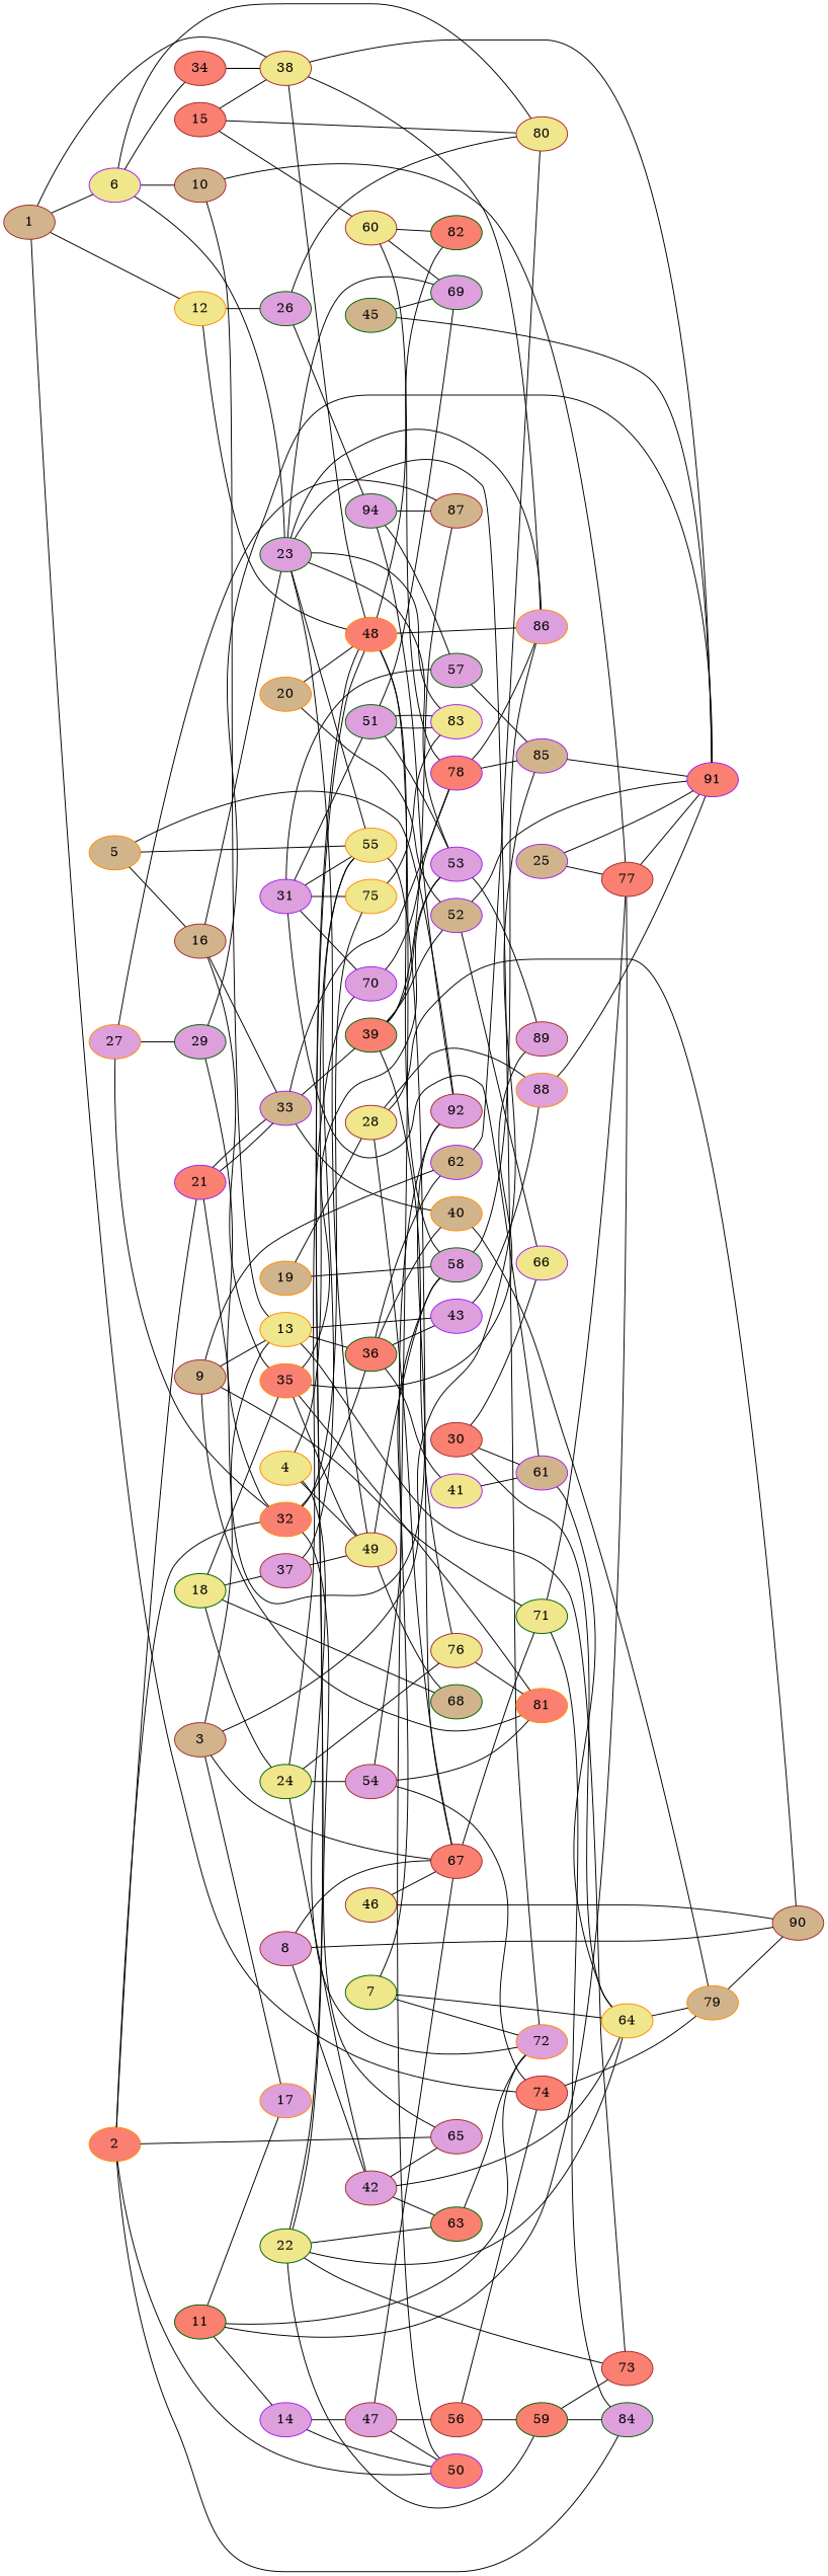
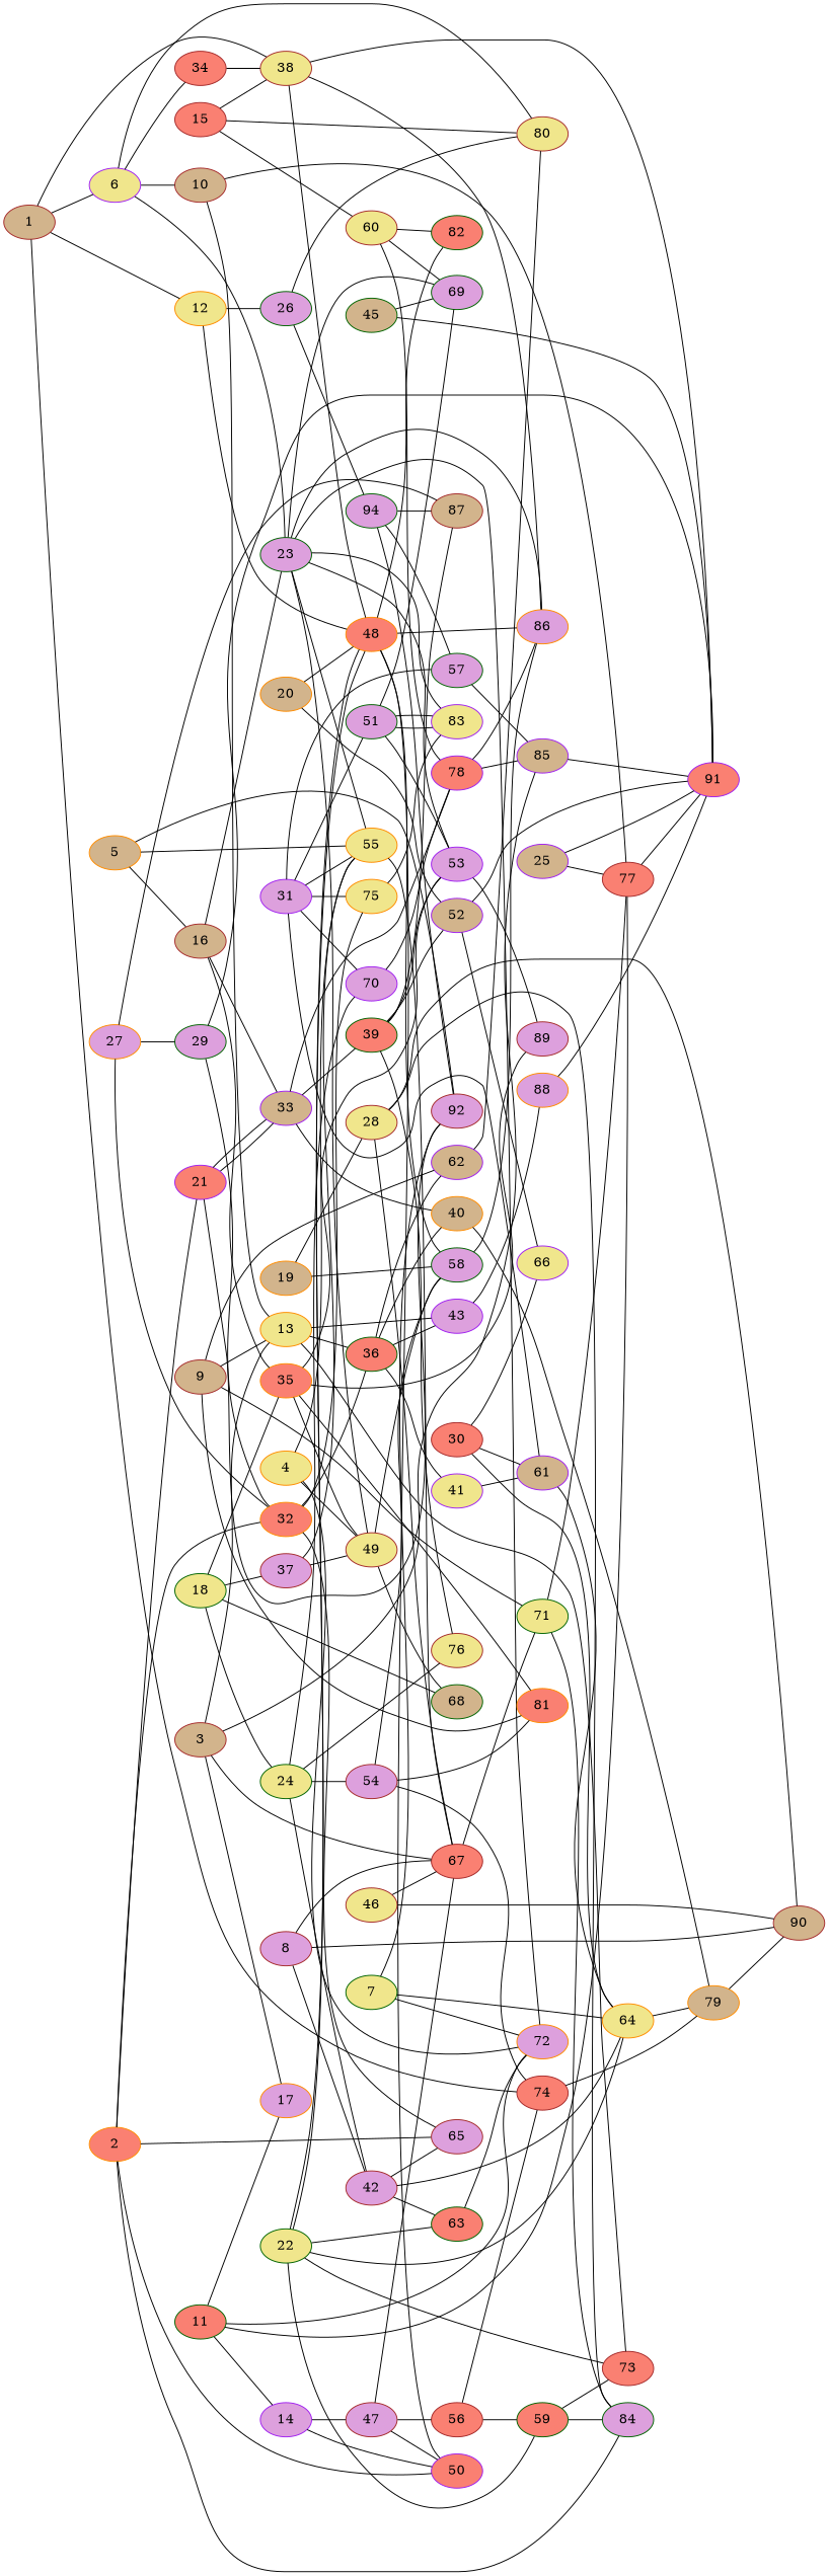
  graph {
    rankdir=LR
    node [color=brown fillcolor=plum style=filled]
    1 [fillcolor=tan]
    6 [color=purple fillcolor=khaki]
    12 [color=darkorange fillcolor=khaki]
    38 [fillcolor=khaki]
    74 [fillcolor=salmon]
    10 [fillcolor=tan]
    23 [color=darkgreen]
    34 [fillcolor=salmon]
    80 [fillcolor=khaki]
    26 [color=darkgreen]
    48 [color=darkorange fillcolor=salmon]
    86 [color=darkorange]
    91 [color=purple fillcolor=salmon]
    79 [color=darkorange fillcolor=tan]
    2 [color=darkorange fillcolor=salmon]
    21 [color=purple fillcolor=salmon]
    32 [color=darkorange fillcolor=salmon]
    50 [color=purple fillcolor=salmon]
    65
    84 [color=darkgreen]
    92
    33 [color=purple fillcolor=tan]
    36 [color=darkgreen fillcolor=salmon]
    75 [color=darkorange fillcolor=khaki]
    3 [fillcolor=tan]
    13 [color=darkorange fillcolor=khaki]
    17 [color=darkorange]
    67 [fillcolor=salmon]
    85 [color=purple fillcolor=tan]
    43 [color=purple]
    73 [fillcolor=salmon]
    71 [color=darkgreen fillcolor=khaki]
    4 [color=darkorange fillcolor=khaki]
    49 [fillcolor=khaki]
    55 [color=darkorange fillcolor=khaki]
    72 [color=darkorange]
    68 [color=darkgreen fillcolor=tan]
    58 [color=darkgreen]
    5 [color=darkorange fillcolor=tan]
    16 [fillcolor=tan]
    35 [color=darkorange fillcolor=salmon]
    77 [fillcolor=salmon]
    53 [color=purple]
    69 [color=darkgreen]
    83 [color=purple fillcolor=khaki]
    7 [color=darkgreen fillcolor=khaki]
    64 [color=darkorange fillcolor=khaki]
    8
    42
    90 [fillcolor=tan]
    63 [color=darkgreen fillcolor=salmon]
    9 [fillcolor=tan]
    62 [color=purple fillcolor=tan]
    81 [color=darkorange fillcolor=salmon]
    11 [color=darkgreen fillcolor=salmon]
    14 [color=purple]
    47
    n58 [color=darkgreen label=94]
    82 [color=darkgreen fillcolor=salmon]
    40 [color=darkorange fillcolor=tan]
    41 [color=purple fillcolor=khaki]
    88 [color=darkorange]
    18 [color=darkgreen fillcolor=khaki]
    24 [color=darkgreen fillcolor=khaki]
    37
    15 [fillcolor=salmon]
    60 [fillcolor=khaki]
    78 [color=purple fillcolor=salmon]
    39 [color=darkgreen fillcolor=salmon]
    89
    54
    70 [color=purple]
    76 [fillcolor=khaki]
    19 [color=darkorange fillcolor=tan]
    28 [fillcolor=khaki]
    20 [color=darkorange fillcolor=tan]
    52 [color=purple fillcolor=tan]
    66 [color=purple fillcolor=khaki]
    22 [color=darkgreen fillcolor=khaki]
    59 [color=darkgreen fillcolor=salmon]
    25 [color=purple fillcolor=tan]
    87 [fillcolor=tan]
    57 [color=darkgreen]
    27 [color=darkorange]
    29 [color=darkgreen]
    30 [fillcolor=salmon]
    61 [color=purple fillcolor=tan]
    31 [color=purple]
    51 [color=darkgreen]
    45 [color=darkgreen fillcolor=tan]
    46 [fillcolor=khaki]
    56 [fillcolor=salmon]
    1 -- 6
    1 -- 12
    1 -- 38
    1 -- 74
    6 -- 10
    6 -- 23
    6 -- 34
    6 -- 80
    12 -- 26
    12 -- 48
    38 -- 48
    38 -- 86
    38 -- 91
    74 -- 79
    10 -- 13
    10 -- 77
    23 -- 86
    23 -- 49
    23 -- 55
    23 -- 72
    23 -- 53
    23 -- 69
    23 -- 83
    34 -- 38
    26 -- 80
    26 -- n58
    48 -- 86
    48 -- 50
    48 -- 58
    48 -- 82
    79 -- 90
    2 -- 21
    2 -- 32
    2 -- 50
    2 -- 65
    2 -- 84
    21 -- 92
    21 -- 33
    21 -- 33
    32 -- 65
    32 -- 36
    32 -- 75
    33 -- 40
    33 -- 78
    33 -- 39
    36 -- 43
    36 -- 62
    36 -- 40
    36 -- 41
    75 -- 83
    3 -- 13
    3 -- 17
    3 -- 67
    3 -- 85
    13 -- 36
    13 -- 43
    13 -- 73
    67 -- 71
    85 -- 91
    43 -- 88
    71 -- 84
    71 -- 77
    4 -- 49
    4 -- 55
    4 -- 72
    49 -- 68
    49 -- 58
    55 -- 67
    58 -- 86
    5 -- 92
    5 -- 55
    5 -- 16
    16 -- 23
    16 -- 33
    16 -- 35
    35 -- 49
    35 -- 53
    35 -- 81
    35 -- 89
    77 -- 91
    53 -- 89
    7 -- 92
    7 -- 72
    7 -- 64
    64 -- 79
    8 -- 67
    8 -- 42
    8 -- 90
    42 -- 65
    42 -- 64
    42 -- 63
    63 -- 72
    9 -- 13
    9 -- 71
    9 -- 62
    9 -- 81
    62 -- 80
    11 -- 17
    11 -- 72
    11 -- 77
    11 -- 14
    14 -- 50
    14 -- 47
    47 -- 50
    47 -- 67
    47 -- 56
    n58 -- 92
    n58 -- 87
    n58 -- 57
    40 -- 79
    41 -- 61
    88 -- 91
    18 -- 68
    18 -- 35
    18 -- 24
    18 -- 37
    24 -- 42
    24 -- 54
    24 -- 70
    24 -- 76
    37 -- 49
    37 -- 55
    15 -- 38
    15 -- 80
    15 -- 60
    60 -- 69
    60 -- 82
    60 -- 78
    78 -- 86
    78 -- 85
    39 -- 53
    39 -- 76
    39 -- 52
    39 -- 87
    54 -- 74
    54 -- 58
    54 -- 81
    70 -- 78
-   76 -- 81
    19 -- 58
    19 -- 28
-   28 -- 88
+   28 -- 84
    28 -- 67
    28 -- 90
    20 -- 48
    20 -- 52
    52 -- 91
    52 -- 66
    22 -- 48
    22 -- 48
    22 -- 73
    22 -- 64
    22 -- 63
    22 -- 59
    59 -- 84
    59 -- 73
    25 -- 91
    25 -- 77
    57 -- 85
    27 -- 32
    27 -- 87
    27 -- 29
    29 -- 91
    29 -- 32
    30 -- 64
    30 -- 66
    30 -- 61
    61 -- 64
    31 -- 75
    31 -- 55
    31 -- 70
    31 -- 57
    31 -- 61
    31 -- 51
    51 -- 53
    51 -- 69
    51 -- 83
    51 -- 83
    45 -- 91
    45 -- 69
    46 -- 67
    46 -- 90
    56 -- 74
    56 -- 59
  }
